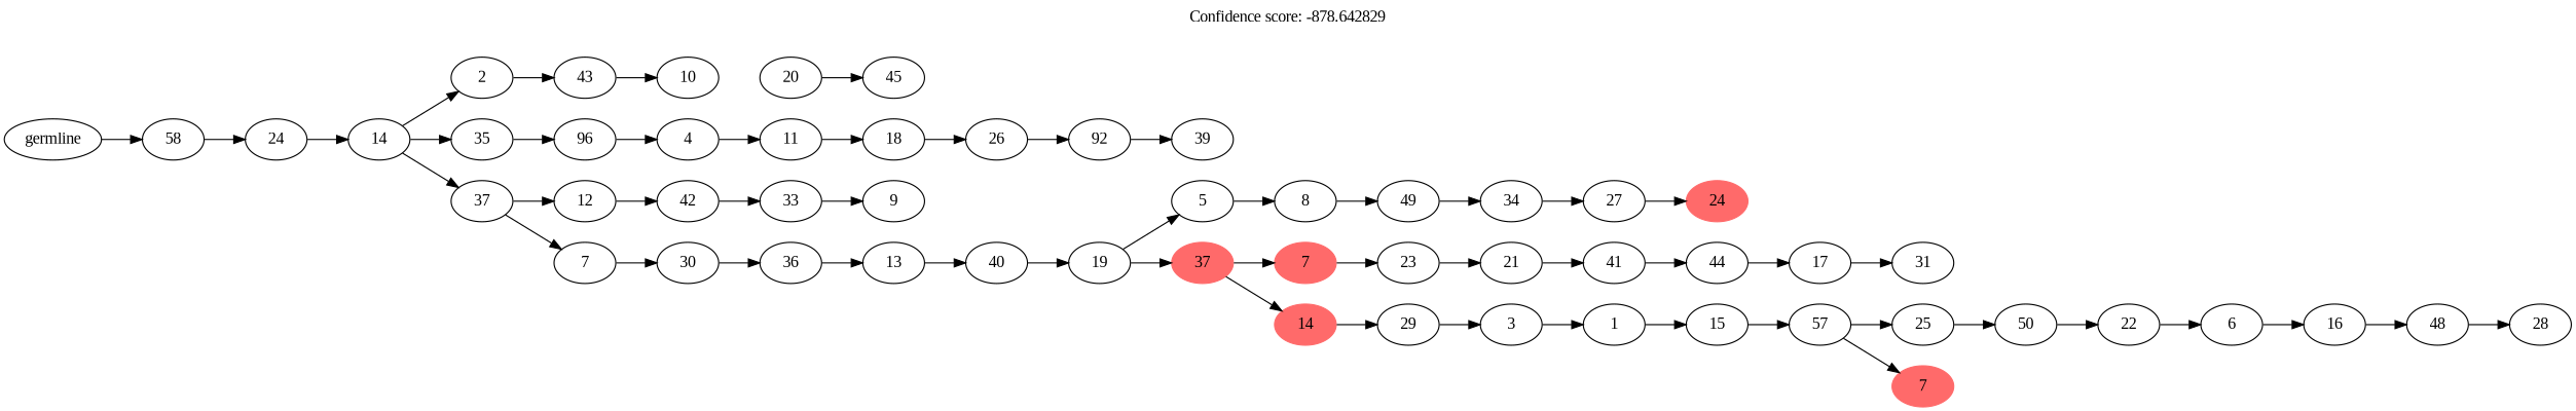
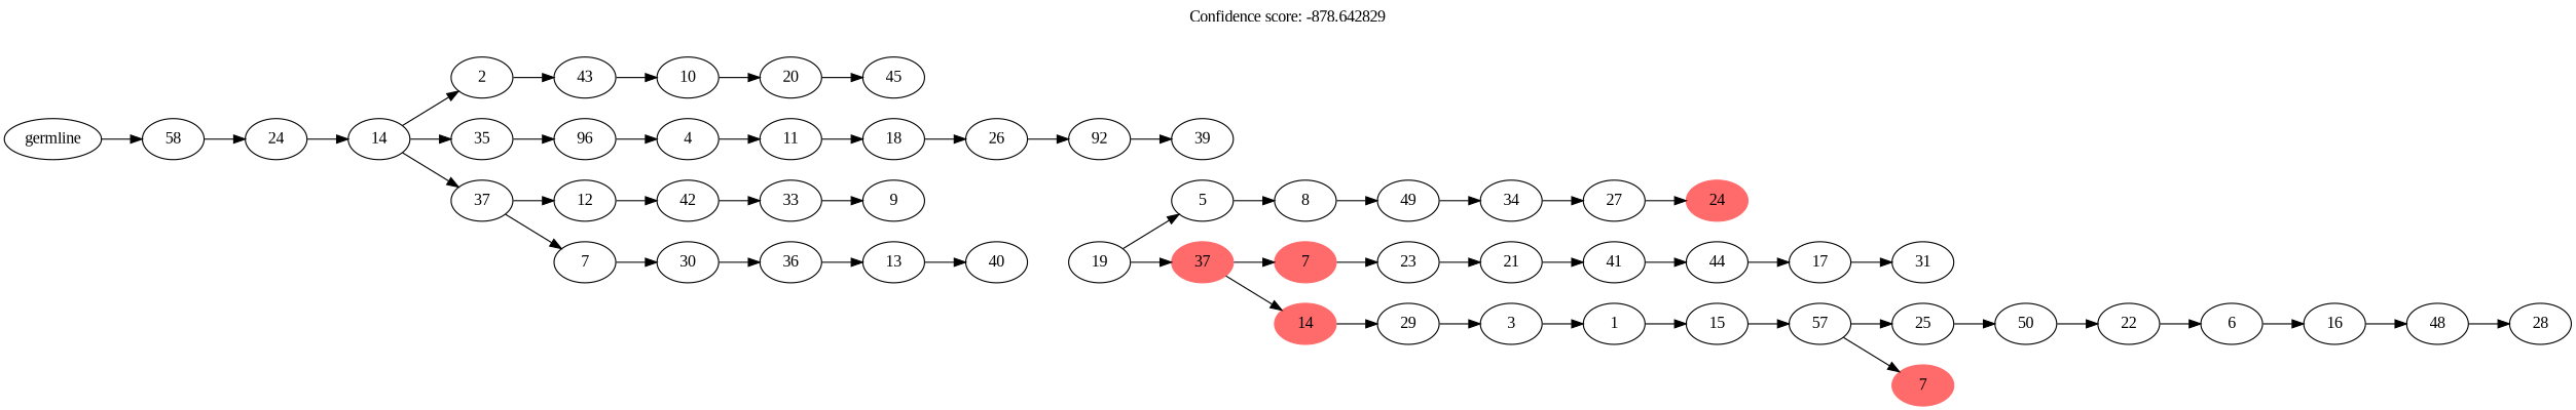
  digraph {
    fontname="Liberation Serif"
    label="Confidence score: -878.642829"
    labelloc=t
    rankdir=LR
    node [fontname="Liberation Serif"]
    edge [fontname="Liberation Serif"]
    n1 [label=20]
    n2 [label=45]
    n3 [label=10]
    n4 [label=43]
    n5 [label=2]
    n6 [label=92]
    n7 [label=39]
    n8 [label=26]
    n9 [label=18]
    n10 [label=11]
    n11 [label=4]
    n12 [label=96]
    n13 [label=35]
    n14 [label=33]
    n15 [label=9]
    n16 [label=42]
    n17 [label=12]
    n18 [label=27]
    n19 [color=indianred1 label=24 style=filled]
    n20 [label=34]
    n21 [label=49]
    n22 [label=8]
    n23 [label=5]
    n24 [label=17]
    n25 [label=31]
    n26 [label=44]
    n27 [label=41]
    n28 [label=21]
    n29 [label=23]
    n30 [color=indianred1 label=7 style=filled]
    n31 [label=48]
    n32 [label=28]
    n33 [label=16]
    n34 [label=6]
    n35 [label=22]
    n36 [label=50]
    n37 [label=25]
    n38 [label=57]
    n39 [color=indianred1 label=7 style=filled]
    n40 [label=15]
    n41 [label=1]
    n42 [label=3]
    n43 [label=29]
    n44 [color=indianred1 label=14 style=filled]
    n45 [color=indianred1 label=37 style=filled]
    n46 [label=19]
    n47 [label=40]
    n48 [label=13]
    n49 [label=36]
    n50 [label=30]
    n51 [label=7]
    n52 [label=37]
    n53 [label=14]
    n54 [label=24]
    n55 [label=58]
    n56 [label=germline]
    n1 -> n2
+   n3 -> n1
    n4 -> n3
    n5 -> n4
    n6 -> n7
    n8 -> n6
    n9 -> n8
    n10 -> n9
    n11 -> n10
    n12 -> n11
    n13 -> n12
    n14 -> n15
    n16 -> n14
    n17 -> n16
    n18 -> n19
    n20 -> n18
    n21 -> n20
    n22 -> n21
    n23 -> n22
    n24 -> n25
    n26 -> n24
    n27 -> n26
    n28 -> n27
    n29 -> n28
    n30 -> n29
    n31 -> n32
    n33 -> n31
    n34 -> n33
    n35 -> n34
    n36 -> n35
    n37 -> n36
    n38 -> n37
    n38 -> n39
    n40 -> n38
    n41 -> n40
    n42 -> n41
    n43 -> n42
    n44 -> n43
    n45 -> n30
    n45 -> n44
    n46 -> n23
    n46 -> n45
-   n47 -> n46
    n48 -> n47
    n49 -> n48
    n50 -> n49
    n51 -> n50
    n52 -> n17
    n52 -> n51
    n53 -> n5
    n53 -> n13
    n53 -> n52
    n54 -> n53
    n55 -> n54
    n56 -> n55
  }
